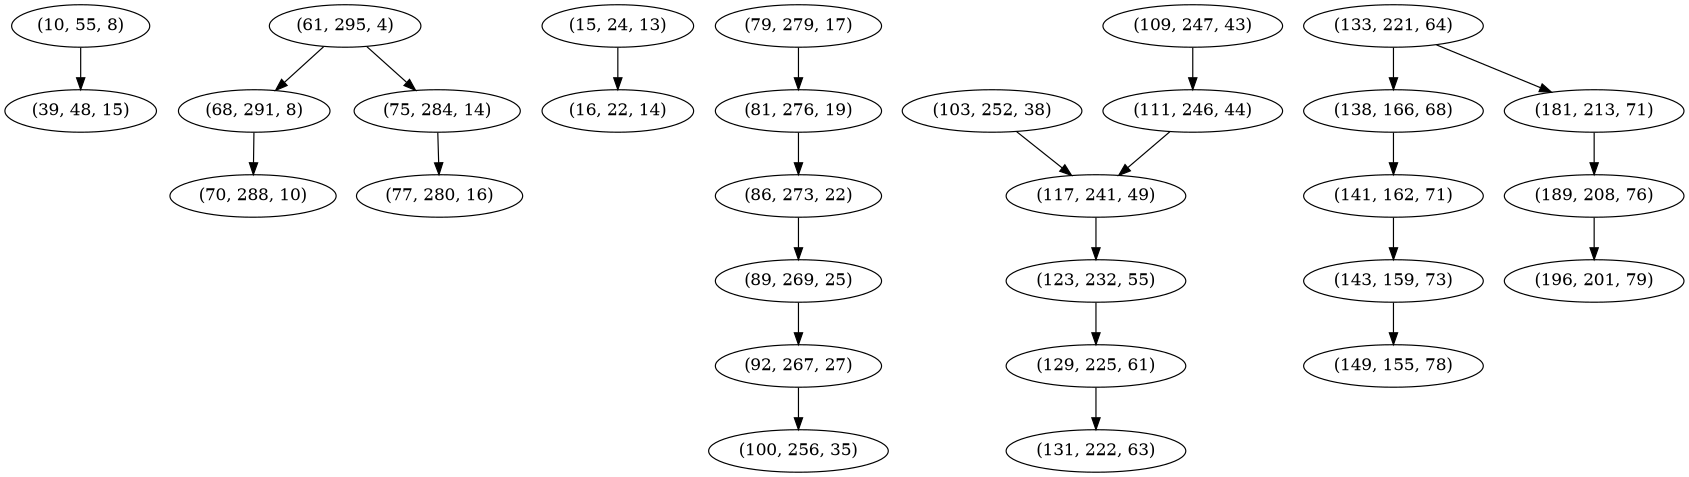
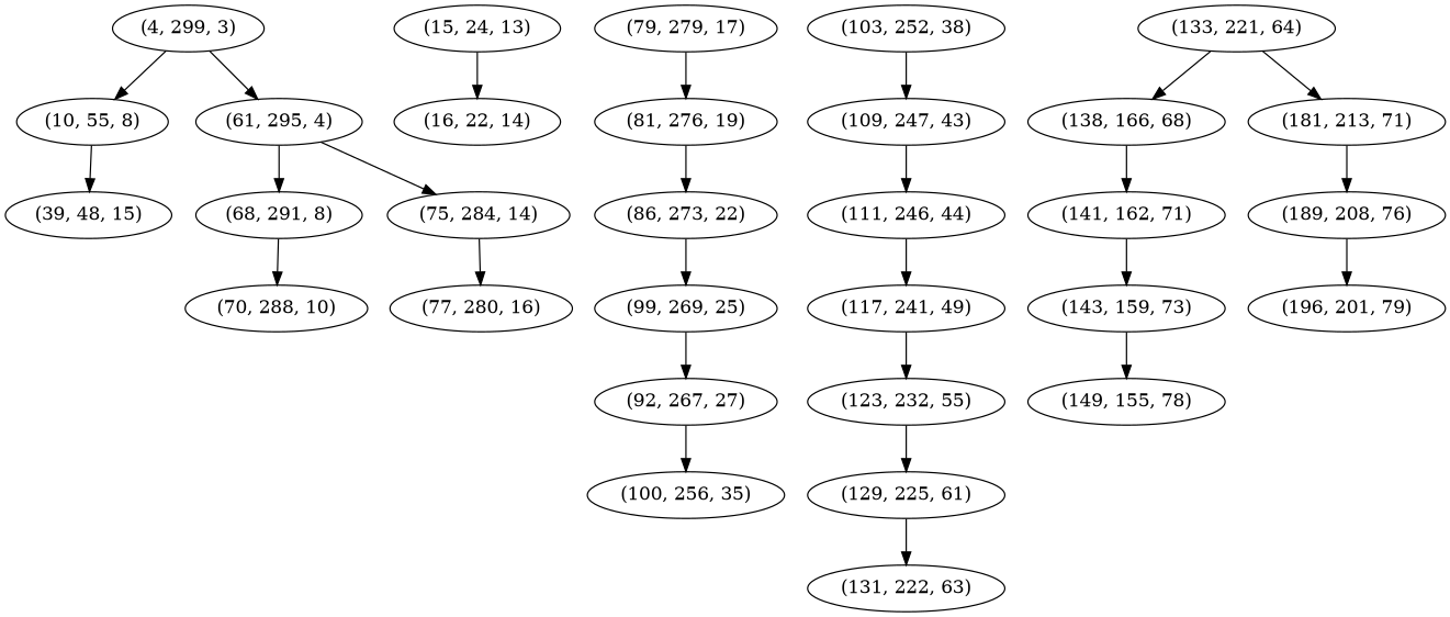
  digraph {
+   "(4, 299, 3)"
    "(10, 55, 8)"
    "(61, 295, 4)"
    "(39, 48, 15)"
    "(68, 291, 8)"
    "(75, 284, 14)"
    "(15, 24, 13)"
    "(16, 22, 14)"
    "(70, 288, 10)"
    "(77, 280, 16)"
    "(79, 279, 17)"
    "(81, 276, 19)"
    "(86, 273, 22)"
-   "(89, 269, 25)"
+   "(89, 269, 25)" [label="(99, 269, 25)"]
    "(92, 267, 27)"
    "(100, 256, 35)"
    "(103, 252, 38)"
    "(109, 247, 43)"
    "(111, 246, 44)"
    "(117, 241, 49)"
    "(123, 232, 55)"
    "(129, 225, 61)"
    "(131, 222, 63)"
    "(133, 221, 64)"
    "(138, 166, 68)"
    "(181, 213, 71)"
    "(141, 162, 71)"
    "(189, 208, 76)"
    "(143, 159, 73)"
    n30 [label="(149, 155, 78)"]
    "(196, 201, 79)"
+   "(4, 299, 3)" -> "(10, 55, 8)"
+   "(4, 299, 3)" -> "(61, 295, 4)"
    "(10, 55, 8)" -> "(39, 48, 15)"
    "(61, 295, 4)" -> "(68, 291, 8)"
    "(61, 295, 4)" -> "(75, 284, 14)"
    "(68, 291, 8)" -> "(70, 288, 10)"
    "(75, 284, 14)" -> "(77, 280, 16)"
    "(15, 24, 13)" -> "(16, 22, 14)"
    "(79, 279, 17)" -> "(81, 276, 19)"
    "(81, 276, 19)" -> "(86, 273, 22)"
    "(86, 273, 22)" -> "(89, 269, 25)"
    "(89, 269, 25)" -> "(92, 267, 27)"
    "(92, 267, 27)" -> "(100, 256, 35)"
-   "(103, 252, 38)" -> "(117, 241, 49)"
+   "(103, 252, 38)" -> "(109, 247, 43)"
    "(109, 247, 43)" -> "(111, 246, 44)"
    "(111, 246, 44)" -> "(117, 241, 49)"
    "(117, 241, 49)" -> "(123, 232, 55)"
    "(123, 232, 55)" -> "(129, 225, 61)"
    "(129, 225, 61)" -> "(131, 222, 63)"
    "(133, 221, 64)" -> "(138, 166, 68)"
    "(133, 221, 64)" -> "(181, 213, 71)"
    "(138, 166, 68)" -> "(141, 162, 71)"
    "(181, 213, 71)" -> "(189, 208, 76)"
    "(141, 162, 71)" -> "(143, 159, 73)"
    "(189, 208, 76)" -> "(196, 201, 79)"
    "(143, 159, 73)" -> n30
  }
